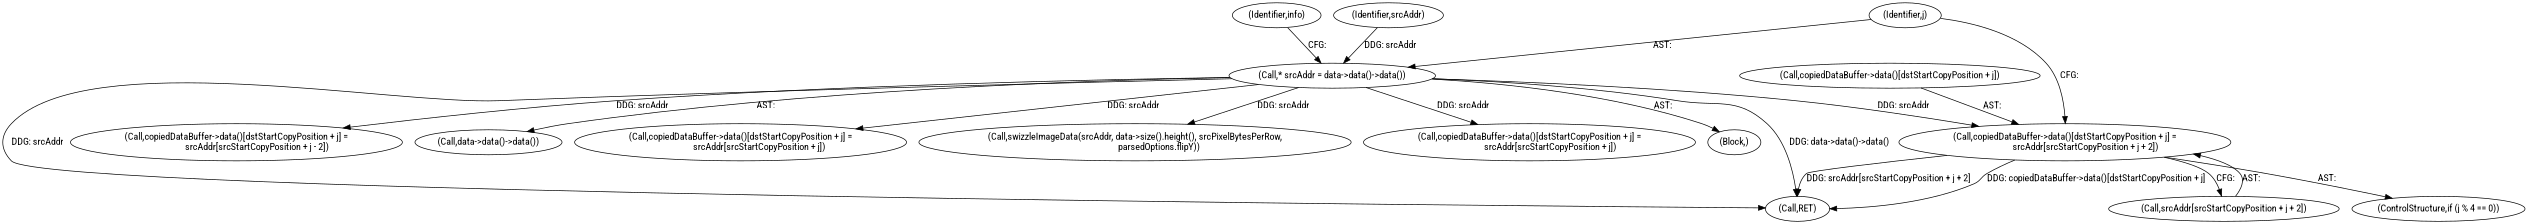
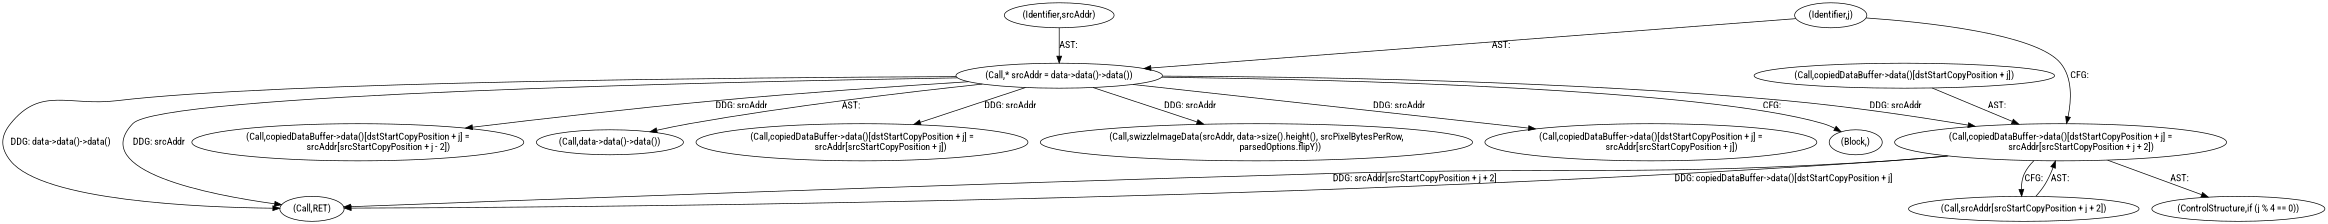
  digraph {
    fontname="Roboto Condensed"
    node [fontname="Roboto Condensed"]
    edge [fontname="Roboto Condensed"]
    n1 [label="(Call,copiedDataBuffer->data()[dstStartCopyPosition + j] =\n                    srcAddr[srcStartCopyPosition + j + 2])"]
    n2 [label="(ControlStructure,if (j % 4 == 0))"]
    n3 [label="(Call,srcAddr[srcStartCopyPosition + j + 2])"]
    n4 [label="(Call,RET)"]
    n5 [label="(Call,* srcAddr = data->data()->data())"]
    n6 [label="(Call,copiedDataBuffer->data()[dstStartCopyPosition + j] =\n                    srcAddr[srcStartCopyPosition + j - 2])"]
    n7 [label="(Call,data->data()->data())"]
    n8 [label="(Call,copiedDataBuffer->data()[dstStartCopyPosition + j] =\n                  srcAddr[srcStartCopyPosition + j])"]
    n9 [label="(Call,swizzleImageData(srcAddr, data->size().height(), srcPixelBytesPerRow,\n                       parsedOptions.flipY))"]
    n10 [label="(Call,copiedDataBuffer->data()[dstStartCopyPosition + j] =\n                    srcAddr[srcStartCopyPosition + j])"]
    n11 [label="(Block,)"]
-   n12 [label="(Identifier,info)"]
    n13 [label="(Identifier,j)"]
    n14 [label="(Identifier,srcAddr)"]
    n15 [label="(Call,copiedDataBuffer->data()[dstStartCopyPosition + j])"]
    n1 -> n2 [label="AST: "]
    n1 -> n3 [label="CFG: "]
    n1 -> n4 [label="DDG: copiedDataBuffer->data()[dstStartCopyPosition + j]"]
    n1 -> n4 [label="DDG: srcAddr[srcStartCopyPosition + j + 2]"]
    n3 -> n1 [label="AST: "]
    n5 -> n1 [label="DDG: srcAddr"]
    n5 -> n4 [label="DDG: data->data()->data()"]
    n5 -> n4 [label="DDG: srcAddr"]
    n5 -> n6 [label="DDG: srcAddr"]
    n5 -> n7 [label="AST: "]
    n5 -> n8 [label="DDG: srcAddr"]
    n5 -> n9 [label="DDG: srcAddr"]
    n5 -> n10 [label="DDG: srcAddr"]
-   n5 -> n11 [label="AST: "]
-   n12 -> n5 [label="CFG: "]
+   n5 -> n11 [label="CFG: "]
    n13 -> n1 [label="CFG: "]
    n13 -> n5 [label="AST: "]
-   n14 -> n5 [label="DDG: srcAddr"]
+   n14 -> n5 [label="AST: "]
    n15 -> n1 [label="AST: "]
  }
